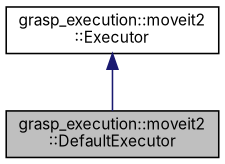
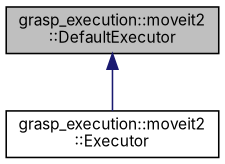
  digraph {
    fontname=Inter
    node [color=black fontname=Inter fontsize=10 shape=record style=filled]
    n1 [fillcolor=grey75 fontcolor=black height=0.2 label="grasp_execution::moveit2\l::DefaultExecutor" width=0.4]
    n2 [fillcolor=white height=0.2 label="grasp_execution::moveit2\l::Executor" width=0.4]
-   n2 -> n1 [color=midnightblue dir=back fontname=Inter fontsize=10 labelfontname=Helvetica labelfontsize=10 style=solid]
+   n1 -> n2 [color=midnightblue dir=back fontname=Inter fontsize=10 labelfontname=Helvetica labelfontsize=10 style=solid]
  }
